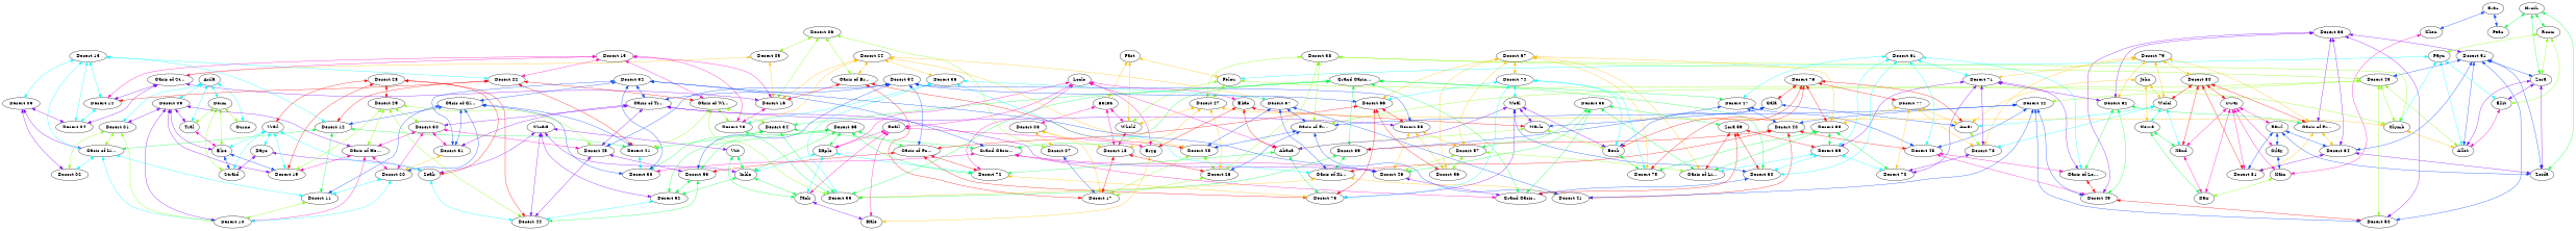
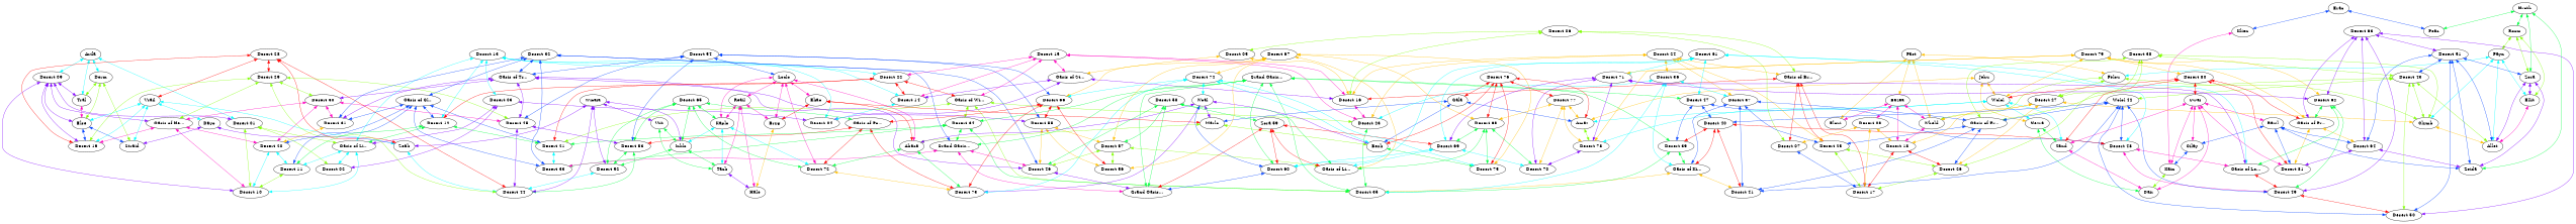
  graph {
    edge [color="0.625,1,1" dir=both]
    n1 [label="Oasis of Li..."]
    n2 [label="Desert 02"]
    n3 [label="Desert 10"]
    n4 [label="Desert 11"]
    n5 [label="Oasis of St..."]
    n6 [label="Desert 04"]
    n7 [label="Desert 14"]
    n8 [label="Desert 16"]
    n9 [label="Desert 23"]
    n10 [label="Oasis of Br..."]
    n11 [label="Desert 07"]
    n12 [label="Desert 17"]
    n13 [label="Desert 25"]
    n14 [label="Desert 26"]
    n15 [label="Oasis of Fr..."]
    n16 [label="Desert 41"]
    n17 [label="Oasis of Pr..."]
    n18 [label="Desert 64"]
    n19 [label="Desert 81"]
    n20 [label=Zeida]
    n21 [label="Oasis of Po..."]
    n22 [label="Desert 53"]
    n23 [label="Desert 72"]
    n24 [label="Desert 73"]
    n25 [label="Desert 44"]
    n26 [label="Desert 52"]
    n27 [label="Oasis of He..."]
    n28 [label="Desert 19"]
    n29 [label="Desert 20"]
    n30 [label="Oasis of Gl..."]
    n31 [label="Desert 12"]
    n32 [label="Desert 21"]
    n33 [label="Desert 31"]
    n34 [label="Desert 33"]
    n35 [label="Oasis of Wi..."]
    n36 [label="Desert 34"]
    n37 [label="Desert 35"]
    n38 [label="Grand Oasis..."]
    n39 [label="Oasis of Ki..."]
    n40 [label="Oasis of Lo..."]
    n41 [label="Desert 49"]
    n42 [label="Desert 50"]
    n43 [label="Oasis of Li..."]
    n44 [label="Oasis of Tr..."]
    n45 [label="Desert 30"]
    n46 [label="Desert 45"]
    n47 [label="Desert 46"]
    n48 [label="Desert 55"]
    n49 [label="Grand Oasis..."]
    n50 [label="Desert 56"]
    n51 [label="Desert 57"]
    n52 [label="Grand Oasis..."]
    n53 [label="Desert 39"]
    n54 [label="Desert 47"]
    n55 [label="Desert 60"]
    n56 [label="Desert 40"]
    n57 [label="Desert 48"]
-   n58 [label=Ourno]
    n59 [label=Arila]
    n60 [label=Derm]
    n61 [label=Tral]
    n62 [label="Desert 01"]
    n63 [label="Desert 09"]
    n64 [label=Straid]
    n65 [label=Else]
    n66 [label=Dayo]
    n67 [label=Zeak]
    n68 [label=Vrail]
    n69 [label=Wicaia]
    n70 [label=Viit]
    n71 [label=Inklo]
    n72 [label=Tack]
    n73 [label=Hale]
    n74 [label=Kaplo]
    n75 [label=Reail]
    n76 [label=Bryg]
    n77 [label=Loclo]
    n78 [label=Abaca]
    n79 [label=Ekao]
    n80 [label=Marlo]
    n81 [label=Besk]
    n82 [label=Woal]
    n83 [label="Desert 75"]
    n84 [label=Gala]
    n85 [label=Amaz]
    n86 [label="Desert 78"]
    n87 [label="Desert 70"]
    n88 [label=Jehu]
    n89 [label=Wolol]
    n90 [label=Nezra]
    n91 [label=Xand]
    n92 [label=Dair]
    n93 [label=Uwai]
    n94 [label=Kain]
    n95 [label=Cilay]
    n96 [label=Rawl]
    n97 [label=Klien]
    n98 [label=Erac]
    n99 [label=Peac]
    n100 [label=Hroth]
    n101 [label=Zora]
    n102 [label=Rocm]
    n103 [label=Allet]
    n104 [label=Ellit]
    n105 [label=Payn]
    n106 [label=Clymb]
    n107 [label=Felou]
    n108 [label=Wheld]
    n109 [label="Desert 27"]
    n110 [label="Desert 18"]
    n111 [label=Past]
    n112 [label=Bazaa]
+   n113 [label=Eloui]
    n114 [label="Desert 08"]
    n115 [label="Desert 03"]
    n116 [label="Desert 05"]
    n117 [label="Desert 06"]
    n118 [label="Desert 13"]
    n119 [label="Desert 22"]
    n120 [label="Desert 15"]
    n121 [label="Desert 24"]
    n122 [label="Desert 36"]
    n123 [label="Desert 37"]
    n124 [label="Desert 28"]
    n125 [label="Desert 29"]
    n126 [label="Desert 32"]
    n127 [label="Desert 38"]
    n128 [label="Desert 43"]
-   n129 [label="Desert 42"]
+   n129 [label="Wolol 42"]
    n130 [label="Desert 51"]
    n131 [label="Desert 54"]
    n132 [label="Desert 66"]
    n133 [label="Desert 58"]
    n134 [label="Zora 59"]
    n135 [label="Desert 69"]
    n136 [label="Desert 61"]
    n137 [label="Desert 71"]
    n138 [label="Desert 62"]
    n139 [label="Desert 63"]
    n140 [label="Desert 65"]
    n141 [label="Desert 67"]
    n142 [label="Desert 68"]
    n143 [label="Desert 74"]
    n144 [label="Desert 76"]
    n145 [label="Desert 77"]
    n146 [label="Desert 79"]
    n147 [label="Desert 80"]
    n1 -- n2 [color="0.5,1,1"]
    n1 -- n3 [color="0.5,1,1"]
    n1 -- n4 [color="0.5,1,1"]
    n4 -- n3 [color="0.25,1,1"]
    n5 -- n6 [color="0.75,1,1"]
    n5 -- n7 [color="0.75,1,1"]
    n5 -- n8 [color="0.75,1,1"]
    n7 -- n6 [color="0.5,1,1"]
    n8 -- n9 [color="0.875,1,1"]
    n9 -- n37 [color="0.375,1,1"]
    n10 -- n8 [color="1,1,1"]
+   n10 -- n11 [color="1,1,1"]
    n10 -- n12 [color="1,1,1"]
    n10 -- n13 [color="1,1,1"]
    n11 -- n12
    n13 -- n12 [color="0.25,1,1"]
    n13 -- n14 [color="0.25,1,1"]
    n14 -- n12 [color="0.25,1,1"]
    n15 -- n13
    n15 -- n14
    n15 -- n16
    n17 -- n18 [color="0.125,1,1"]
    n17 -- n19 [color="0.125,1,1"]
    n18 -- n19 [color="0.75,1,1"]
    n18 -- n20 [color="0.75,1,1"]
    n21 -- n22 [color="1,1,1"]
    n21 -- n23 [color="1,1,1"]
    n21 -- n24 [color="1,1,1"]
    n22 -- n25 [color="0.375,1,1"]
    n22 -- n26 [color="0.375,1,1"]
    n23 -- n24 [color="0.125,1,1"]
    n26 -- n25 [color="0.5,1,1"]
    n27 -- n3 [color="0.875,1,1"]
    n27 -- n28 [color="0.875,1,1"]
    n27 -- n29 [color="0.875,1,1"]
    n29 -- n3 [color="0.5,1,1"]
    n29 -- n4 [color="0.5,1,1"]
    n30 -- n4
    n30 -- n29
    n30 -- n31
    n30 -- n32
    n30 -- n33
    n30 -- n34
    n31 -- n1 [color="0.375,1,1"]
    n31 -- n4 [color="0.375,1,1"]
    n31 -- n32 [color="0.375,1,1"]
    n32 -- n34 [color="0.5,1,1"]
    n33 -- n29 [color="0.125,1,1"]
    n35 -- n9 [color="0.25,1,1"]
    n35 -- n32 [color="0.25,1,1"]
    n35 -- n36 [color="0.25,1,1"]
    n35 -- n37 [color="0.25,1,1"]
    n36 -- n32 [color="0.375,1,1"]
    n36 -- n34 [color="0.375,1,1"]
    n36 -- n37 [color="0.375,1,1"]
    n36 -- n38 [color="0.375,1,1"]
    n38 -- n34 [color="0.875,1,1"]
    n38 -- n47 [color="0.875,1,1"]
    n38 -- n49 [color="0.875,1,1"]
    n39 -- n16 [color="0.125,1,1"]
    n39 -- n37 [color="0.125,1,1"]
    n40 -- n41 [color="1,1,1"]
    n41 -- n42 [color="1,1,1"]
    n44 -- n33 [color="0.75,1,1"]
    n44 -- n45 [color="0.75,1,1"]
    n44 -- n46 [color="0.75,1,1"]
    n44 -- n47 [color="0.75,1,1"]
    n44 -- n48 [color="0.75,1,1"]
    n45 -- n27 [color="0.875,1,1"]
    n45 -- n29 [color="0.875,1,1"]
    n45 -- n33 [color="0.875,1,1"]
    n45 -- n46 [color="0.875,1,1"]
    n46 -- n22 [color="0.75,1,1"]
    n46 -- n25 [color="0.75,1,1"]
    n47 -- n49 [color="0.75,1,1"]
    n48 -- n47 [color="0.125,1,1"]
    n48 -- n50 [color="0.125,1,1"]
    n48 -- n51 [color="0.125,1,1"]
    n51 -- n43 [color="0.25,1,1"]
    n51 -- n47 [color="0.25,1,1"]
    n51 -- n50 [color="0.25,1,1"]
    n52 -- n36 [color="0.375,1,1"]
    n52 -- n37 [color="0.375,1,1"]
    n52 -- n38 [color="0.375,1,1"]
    n52 -- n49 [color="0.375,1,1"]
    n52 -- n53 [color="0.375,1,1"]
    n52 -- n54 [color="0.375,1,1"]
    n52 -- n55 [color="0.375,1,1"]
    n53 -- n37 [color="0.375,1,1"]
    n53 -- n39 [color="0.375,1,1"]
    n54 -- n53
    n54 -- n56
    n54 -- n57
    n55 -- n49
    n56 -- n16 [color="1,1,1"]
    n56 -- n39 [color="1,1,1"]
    n56 -- n53 [color="1,1,1"]
    n56 -- n57 [color="1,1,1"]
    n57 -- n40 [color="0.875,1,1"]
    n57 -- n41 [color="0.875,1,1"]
-   n59 -- n58 [color="0.5,1,1"]
    n59 -- n60 [color="0.5,1,1"]
    n59 -- n61 [color="0.5,1,1"]
    n59 -- n62 [color="0.5,1,1"]
    n59 -- n63 [color="0.5,1,1"]
-   n60 -- n58 [color="0.25,1,1"]
    n60 -- n61 [color="0.25,1,1"]
    n60 -- n64 [color="0.25,1,1"]
    n60 -- n65 [color="0.25,1,1"]
    n61 -- n65 [color="0.875,1,1"]
    n62 -- n1 [color="0.25,1,1"]
    n62 -- n2 [color="0.25,1,1"]
    n62 -- n3 [color="0.25,1,1"]
    n63 -- n3 [color="0.75,1,1"]
    n63 -- n27 [color="0.75,1,1"]
    n63 -- n28 [color="0.75,1,1"]
    n63 -- n61 [color="0.75,1,1"]
    n63 -- n62 [color="0.75,1,1"]
    n63 -- n65 [color="0.75,1,1"]
    n65 -- n28
    n65 -- n64
    n66 -- n64 [color="0.75,1,1"]
    n66 -- n67 [color="0.75,1,1"]
    n67 -- n25 [color="0.5,1,1"]
    n68 -- n28 [color="0.5,1,1"]
    n68 -- n64 [color="0.5,1,1"]
    n68 -- n65 [color="0.5,1,1"]
    n68 -- n66 [color="0.5,1,1"]
    n68 -- n67 [color="0.5,1,1"]
    n69 -- n25 [color="0.75,1,1"]
    n69 -- n26 [color="0.75,1,1"]
    n69 -- n67 [color="0.75,1,1"]
    n69 -- n70 [color="0.75,1,1"]
    n69 -- n71 [color="0.75,1,1"]
    n70 -- n71 [color="0.375,1,1"]
    n70 -- n72 [color="0.375,1,1"]
    n71 -- n26 [color="0.375,1,1"]
    n71 -- n72 [color="0.375,1,1"]
    n72 -- n73 [color="0.75,1,1"]
    n74 -- n23 [color="0.5,1,1"]
    n74 -- n71 [color="0.5,1,1"]
    n74 -- n72 [color="0.5,1,1"]
    n75 -- n72 [color="0.875,1,1"]
    n75 -- n73 [color="0.875,1,1"]
    n75 -- n74 [color="0.875,1,1"]
    n75 -- n76 [color="0.875,1,1"]
    n76 -- n73 [color="0.125,1,1"]
    n77 -- n23 [color="0.875,1,1"]
    n77 -- n74 [color="0.875,1,1"]
    n77 -- n75 [color="0.875,1,1"]
    n77 -- n76 [color="0.875,1,1"]
    n77 -- n78 [color="0.875,1,1"]
    n77 -- n79 [color="0.875,1,1"]
    n78 -- n23 [color="0.375,1,1"]
    n78 -- n24 [color="0.375,1,1"]
    n79 -- n76 [color="1,1,1"]
    n79 -- n78 [color="1,1,1"]
    n79 -- n80 [color="1,1,1"]
    n80 -- n78 [color="0.25,1,1"]
    n80 -- n81 [color="0.25,1,1"]
    n81 -- n83 [color="0.375,1,1"]
    n82 -- n24 [color="0.75,1,1"]
    n82 -- n55
    n82 -- n78 [color="0.75,1,1"]
    n82 -- n80 [color="0.75,1,1"]
    n82 -- n81 [color="0.75,1,1"]
    n84 -- n80
    n84 -- n81
    n84 -- n85
    n85 -- n86 [color="0.25,1,1"]
    n86 -- n87 [color="0.75,1,1"]
    n88 -- n85 [color="0.125,1,1"]
    n88 -- n89 [color="0.125,1,1"]
    n88 -- n90 [color="0.125,1,1"]
    n89 -- n85 [color="0.5,1,1"]
    n89 -- n86 [color="0.5,1,1"]
    n89 -- n90 [color="0.5,1,1"]
    n89 -- n91 [color="0.5,1,1"]
    n90 -- n91 [color="0.375,1,1"]
    n90 -- n92 [color="0.375,1,1"]
    n91 -- n92 [color="0.875,1,1"]
    n93 -- n19 [color="0.875,1,1"]
    n93 -- n91 [color="0.875,1,1"]
    n93 -- n92 [color="0.875,1,1"]
    n93 -- n94 [color="0.875,1,1"]
    n93 -- n95 [color="0.875,1,1"]
    n93 -- n96 [color="0.875,1,1"]
    n94 -- n92 [color="0.25,1,1"]
    n95 -- n94
    n96 -- n18
    n96 -- n19
    n96 -- n20
    n96 -- n95
    n97 -- n94 [color="0.875,1,1"]
    n98 -- n97
    n98 -- n99
    n100 -- n20 [color="0.375,1,1"]
    n100 -- n99 [color="0.375,1,1"]
    n100 -- n101 [color="0.375,1,1"]
    n100 -- n102 [color="0.375,1,1"]
    n101 -- n20 [color="0.75,1,1"]
    n101 -- n103 [color="0.75,1,1"]
    n101 -- n104 [color="0.75,1,1"]
    n102 -- n101 [color="0.25,1,1"]
    n102 -- n104 [color="0.25,1,1"]
    n102 -- n105 [color="0.25,1,1"]
    n104 -- n103 [color="0.875,1,1"]
    n105 -- n103 [color="0.5,1,1"]
    n105 -- n104 [color="0.5,1,1"]
    n105 -- n106 [color="0.5,1,1"]
    n105 -- n107 [color="0.5,1,1"]
    n106 -- n103 [color="0.125,1,1"]
    n107 -- n106 [color="0.25,1,1"]
    n107 -- n108 [color="0.25,1,1"]
    n107 -- n109 [color="0.25,1,1"]
    n108 -- n110 [color="0.875,1,1"]
    n109 -- n14 [color="0.125,1,1"]
    n109 -- n106 [color="0.125,1,1"]
    n109 -- n108 [color="0.125,1,1"]
    n109 -- n110 [color="0.125,1,1"]
    n110 -- n12 [color="1,1,1"]
    n110 -- n14 [color="1,1,1"]
    n111 -- n107 [color="0.125,1,1"]
    n111 -- n108 [color="0.125,1,1"]
    n111 -- n112 [color="0.125,1,1"]
+   n111 -- n113 [color="0.125,1,1"]
    n112 -- n108 [color="0.875,1,1"]
    n112 -- n110 [color="0.875,1,1"]
+   n112 -- n113 [color="0.875,1,1"]
    n112 -- n114 [color="0.875,1,1"]
    n114 -- n11 [color="0.125,1,1"]
    n114 -- n12 [color="0.125,1,1"]
    n114 -- n110 [color="0.125,1,1"]
    n115 -- n1 [color="0.75,1,1"]
    n115 -- n2 [color="0.75,1,1"]
    n115 -- n6 [color="0.75,1,1"]
    n116 -- n5 [color="0.125,1,1"]
    n116 -- n8 [color="0.125,1,1"]
    n117 -- n8 [color="0.25,1,1"]
    n117 -- n10 [color="0.25,1,1"]
    n117 -- n11 [color="0.25,1,1"]
    n117 -- n116 [color="0.25,1,1"]
    n118 -- n1 [color="0.5,1,1"]
    n118 -- n6 [color="0.5,1,1"]
    n118 -- n7 [color="0.5,1,1"]
    n118 -- n31 [color="0.5,1,1"]
    n118 -- n115 [color="0.5,1,1"]
    n118 -- n119 [color="0.5,1,1"]
    n119 -- n7 [color="1,1,1"]
    n119 -- n31 [color="1,1,1"]
    n119 -- n32 [color="1,1,1"]
    n119 -- n35 [color="1,1,1"]
    n120 -- n5 [color="0.875,1,1"]
    n120 -- n7 [color="0.875,1,1"]
    n120 -- n8 [color="0.875,1,1"]
    n120 -- n9 [color="0.875,1,1"]
    n120 -- n35 [color="0.875,1,1"]
    n120 -- n119 [color="0.875,1,1"]
    n121 -- n8 [color="0.125,1,1"]
    n121 -- n9 [color="0.125,1,1"]
    n121 -- n10 [color="0.125,1,1"]
    n121 -- n13 [color="0.125,1,1"]
    n121 -- n122 [color="0.125,1,1"]
    n121 -- n123 [color="0.125,1,1"]
    n122 -- n9 [color="0.5,1,1"]
    n122 -- n37 [color="0.5,1,1"]
    n122 -- n39 [color="0.5,1,1"]
    n122 -- n123 [color="0.5,1,1"]
    n123 -- n13
    n123 -- n15
    n123 -- n16
    n123 -- n39
    n124 -- n25 [color="1,1,1"]
    n124 -- n28 [color="1,1,1"]
    n124 -- n67 [color="1,1,1"]
    n124 -- n68 [color="1,1,1"]
    n124 -- n125 [color="1,1,1"]
    n125 -- n25 [color="0.25,1,1"]
    n125 -- n27 [color="0.25,1,1"]
    n125 -- n28 [color="0.25,1,1"]
    n125 -- n45 [color="0.25,1,1"]
    n125 -- n46 [color="0.25,1,1"]
    n126 -- n30
    n126 -- n33
    n126 -- n34
    n126 -- n38
    n126 -- n44
    n126 -- n47
    n127 -- n14 [color="0.25,1,1"]
    n127 -- n15 [color="0.25,1,1"]
    n127 -- n106 [color="0.25,1,1"]
    n127 -- n109 [color="0.25,1,1"]
    n127 -- n128 [color="0.25,1,1"]
    n128 -- n15 [color="0.25,1,1"]
    n128 -- n42 [color="0.25,1,1"]
    n128 -- n103 [color="0.25,1,1"]
    n128 -- n106 [color="0.25,1,1"]
    n128 -- n129 [color="0.25,1,1"]
    n129 -- n15
    n129 -- n16
    n129 -- n41
    n129 -- n42
    n129 -- n56
    n129 -- n57
    n130 -- n18
    n130 -- n20
    n130 -- n42
    n130 -- n101
    n130 -- n103
    n130 -- n128
-   n131 -- n21
+   n131 -- n77
    n131 -- n22
    n131 -- n44
    n131 -- n46
    n131 -- n48
    n131 -- n132
    n132 -- n21 [color="1,1,1"]
    n132 -- n24 [color="1,1,1"]
    n132 -- n48 [color="1,1,1"]
    n132 -- n50 [color="1,1,1"]
    n133 -- n43 [color="0.375,1,1"]
    n133 -- n47 [color="0.375,1,1"]
    n133 -- n49 [color="0.375,1,1"]
    n133 -- n51 [color="0.375,1,1"]
    n133 -- n134 [color="0.375,1,1"]
    n134 -- n43 [color="1,1,1"]
    n134 -- n49 [color="1,1,1"]
    n134 -- n55 [color="1,1,1"]
    n134 -- n135 [color="1,1,1"]
    n135 -- n43 [color="0.5,1,1"]
    n135 -- n55 [color="0.5,1,1"]
    n135 -- n87 [color="0.5,1,1"]
    n136 -- n40 [color="0.5,1,1"]
    n136 -- n54 [color="0.5,1,1"]
    n136 -- n55 [color="0.5,1,1"]
    n136 -- n57 [color="0.5,1,1"]
    n136 -- n135 [color="0.5,1,1"]
    n136 -- n137 [color="0.5,1,1"]
    n137 -- n40 [color="0.75,1,1"]
    n137 -- n86 [color="0.75,1,1"]
    n137 -- n87 [color="0.75,1,1"]
    n137 -- n135 [color="0.75,1,1"]
    n137 -- n138 [color="0.75,1,1"]
    n138 -- n17 [color="0.375,1,1"]
    n138 -- n40 [color="0.375,1,1"]
    n138 -- n41 [color="0.375,1,1"]
    n139 -- n17 [color="0.75,1,1"]
    n139 -- n18 [color="0.75,1,1"]
    n139 -- n41 [color="0.75,1,1"]
    n139 -- n42 [color="0.75,1,1"]
    n139 -- n130 [color="0.75,1,1"]
    n139 -- n138 [color="0.75,1,1"]
    n140 -- n21 [color="0.375,1,1"]
    n140 -- n22 [color="0.375,1,1"]
    n140 -- n23 [color="0.375,1,1"]
    n140 -- n26 [color="0.375,1,1"]
    n140 -- n71 [color="0.375,1,1"]
    n140 -- n74 [color="0.375,1,1"]
    n141 -- n43 [color="0.125,1,1"]
    n141 -- n50 [color="0.125,1,1"]
    n141 -- n51 [color="0.125,1,1"]
    n141 -- n83 [color="0.125,1,1"]
    n141 -- n132 [color="0.125,1,1"]
    n141 -- n142 [color="0.125,1,1"]
    n141 -- n143 [color="0.125,1,1"]
    n142 -- n43 [color="0.375,1,1"]
    n142 -- n83 [color="0.375,1,1"]
    n142 -- n87 [color="0.375,1,1"]
    n142 -- n135 [color="0.375,1,1"]
    n143 -- n24 [color="0.5,1,1"]
    n143 -- n81 [color="0.5,1,1"]
    n143 -- n82 [color="0.5,1,1"]
    n143 -- n83 [color="0.5,1,1"]
    n143 -- n132 [color="0.5,1,1"]
    n144 -- n81 [color="1,1,1"]
    n144 -- n83 [color="1,1,1"]
    n144 -- n84 [color="1,1,1"]
    n144 -- n85 [color="1,1,1"]
    n144 -- n142 [color="1,1,1"]
    n144 -- n145 [color="1,1,1"]
    n145 -- n85 [color="0.125,1,1"]
    n145 -- n86 [color="0.125,1,1"]
    n145 -- n87 [color="0.125,1,1"]
    n145 -- n142 [color="0.125,1,1"]
    n146 -- n17 [color="0.125,1,1"]
    n146 -- n86 [color="0.125,1,1"]
    n146 -- n89 [color="0.125,1,1"]
    n146 -- n137 [color="0.125,1,1"]
    n146 -- n138 [color="0.125,1,1"]
    n146 -- n147 [color="0.125,1,1"]
    n147 -- n17 [color="1,1,1"]
    n147 -- n19 [color="1,1,1"]
    n147 -- n89 [color="1,1,1"]
    n147 -- n91 [color="1,1,1"]
    n147 -- n93 [color="1,1,1"]
  }
